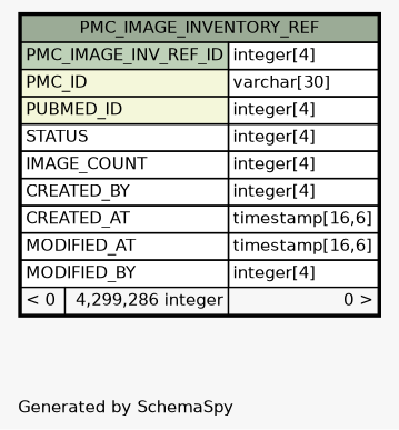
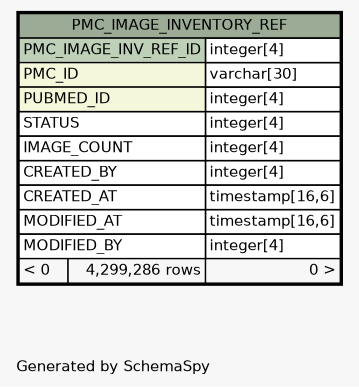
  digraph {
    bgcolor="#f7f7f7"
    fontname=Helvetica
    fontsize=11
    label="\nGenerated by SchemaSpy"
    labeljust=l
    nodesep=0.18
    rankdir=TB
    ranksep=0.46
-   n1 [fontname=Helvetica fontsize=11 label=<     <TABLE BORDER="2" CELLBORDER="1" CELLSPACING="0" BGCOLOR="#ffffff">       <TR><TD COLSPAN="3" BGCOLOR="#9bab96" ALIGN="CENTER">PMC_IMAGE_INVENTORY_REF</TD></TR>       <TR><TD PORT="PMC_IMAGE_INV_REF_ID" COLSPAN="2" BGCOLOR="#bed1b8" ALIGN="LEFT">PMC_IMAGE_INV_REF_ID</TD><TD PORT="PMC_IMAGE_INV_REF_ID.type" ALIGN="LEFT">integer[4]</TD></TR>       <TR><TD PORT="PMC_ID" COLSPAN="2" BGCOLOR="#f4f7da" ALIGN="LEFT">PMC_ID</TD><TD PORT="PMC_ID.type" ALIGN="LEFT">varchar[30]</TD></TR>       <TR><TD PORT="PUBMED_ID" COLSPAN="2" BGCOLOR="#f4f7da" ALIGN="LEFT">PUBMED_ID</TD><TD PORT="PUBMED_ID.type" ALIGN="LEFT">integer[4]</TD></TR>       <TR><TD PORT="STATUS" COLSPAN="2" ALIGN="LEFT">STATUS</TD><TD PORT="STATUS.type" ALIGN="LEFT">integer[4]</TD></TR>       <TR><TD PORT="IMAGE_COUNT" COLSPAN="2" ALIGN="LEFT">IMAGE_COUNT</TD><TD PORT="IMAGE_COUNT.type" ALIGN="LEFT">integer[4]</TD></TR>       <TR><TD PORT="CREATED_BY" COLSPAN="2" ALIGN="LEFT">CREATED_BY</TD><TD PORT="CREATED_BY.type" ALIGN="LEFT">integer[4]</TD></TR>       <TR><TD PORT="CREATED_AT" COLSPAN="2" ALIGN="LEFT">CREATED_AT</TD><TD PORT="CREATED_AT.type" ALIGN="LEFT">timestamp[16,6]</TD></TR>       <TR><TD PORT="MODIFIED_AT" COLSPAN="2" ALIGN="LEFT">MODIFIED_AT</TD><TD PORT="MODIFIED_AT.type" ALIGN="LEFT">timestamp[16,6]</TD></TR>       <TR><TD PORT="MODIFIED_BY" COLSPAN="2" ALIGN="LEFT">MODIFIED_BY</TD><TD PORT="MODIFIED_BY.type" ALIGN="LEFT">integer[4]</TD></TR>       <TR><TD ALIGN="LEFT" BGCOLOR="#f7f7f7">&lt; 0</TD><TD ALIGN="RIGHT" BGCOLOR="#f7f7f7">4,299,286 integer</TD><TD ALIGN="RIGHT" BGCOLOR="#f7f7f7">0 &gt;</TD></TR>     </TABLE>> shape=plaintext]
+   n1 [fontname=Helvetica fontsize=11 label=<     <TABLE BORDER="2" CELLBORDER="1" CELLSPACING="0" BGCOLOR="#ffffff">       <TR><TD COLSPAN="3" BGCOLOR="#9bab96" ALIGN="CENTER">PMC_IMAGE_INVENTORY_REF</TD></TR>       <TR><TD PORT="PMC_IMAGE_INV_REF_ID" COLSPAN="2" BGCOLOR="#bed1b8" ALIGN="LEFT">PMC_IMAGE_INV_REF_ID</TD><TD PORT="PMC_IMAGE_INV_REF_ID.type" ALIGN="LEFT">integer[4]</TD></TR>       <TR><TD PORT="PMC_ID" COLSPAN="2" BGCOLOR="#f4f7da" ALIGN="LEFT">PMC_ID</TD><TD PORT="PMC_ID.type" ALIGN="LEFT">varchar[30]</TD></TR>       <TR><TD PORT="PUBMED_ID" COLSPAN="2" BGCOLOR="#f4f7da" ALIGN="LEFT">PUBMED_ID</TD><TD PORT="PUBMED_ID.type" ALIGN="LEFT">integer[4]</TD></TR>       <TR><TD PORT="STATUS" COLSPAN="2" ALIGN="LEFT">STATUS</TD><TD PORT="STATUS.type" ALIGN="LEFT">integer[4]</TD></TR>       <TR><TD PORT="IMAGE_COUNT" COLSPAN="2" ALIGN="LEFT">IMAGE_COUNT</TD><TD PORT="IMAGE_COUNT.type" ALIGN="LEFT">integer[4]</TD></TR>       <TR><TD PORT="CREATED_BY" COLSPAN="2" ALIGN="LEFT">CREATED_BY</TD><TD PORT="CREATED_BY.type" ALIGN="LEFT">integer[4]</TD></TR>       <TR><TD PORT="CREATED_AT" COLSPAN="2" ALIGN="LEFT">CREATED_AT</TD><TD PORT="CREATED_AT.type" ALIGN="LEFT">timestamp[16,6]</TD></TR>       <TR><TD PORT="MODIFIED_AT" COLSPAN="2" ALIGN="LEFT">MODIFIED_AT</TD><TD PORT="MODIFIED_AT.type" ALIGN="LEFT">timestamp[16,6]</TD></TR>       <TR><TD PORT="MODIFIED_BY" COLSPAN="2" ALIGN="LEFT">MODIFIED_BY</TD><TD PORT="MODIFIED_BY.type" ALIGN="LEFT">integer[4]</TD></TR>       <TR><TD ALIGN="LEFT" BGCOLOR="#f7f7f7">&lt; 0</TD><TD ALIGN="RIGHT" BGCOLOR="#f7f7f7">4,299,286 rows</TD><TD ALIGN="RIGHT" BGCOLOR="#f7f7f7">0 &gt;</TD></TR>     </TABLE>> shape=plaintext]
  }
